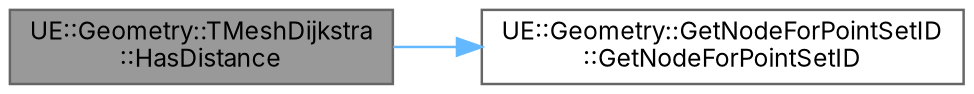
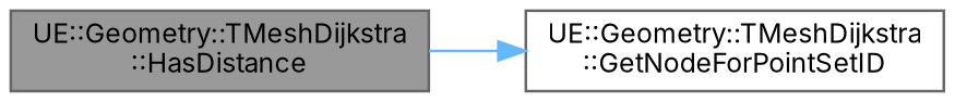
  digraph {
    rankdir=LR
    fontname=Inter
    node [fontname=Inter fontsize=10 shape=box style=filled]
    n1 [color=gray40 fillcolor=grey60 fontcolor=black height=0.2 label="UE::Geometry::TMeshDijkstra\l::HasDistance" width=0.4]
-   n2 [color=grey40 fillcolor=white height=0.2 label="UE::Geometry::GetNodeForPointSetID\l::GetNodeForPointSetID" width=0.4]
+   n2 [color=grey40 fillcolor=white height=0.2 label="UE::Geometry::TMeshDijkstra\l::GetNodeForPointSetID" width=0.4]
    n1 -> n2 [color=steelblue1 fontname=Inter fontsize=10 labelfontname=Helvetica labelfontsize=10 style=solid]
  }
